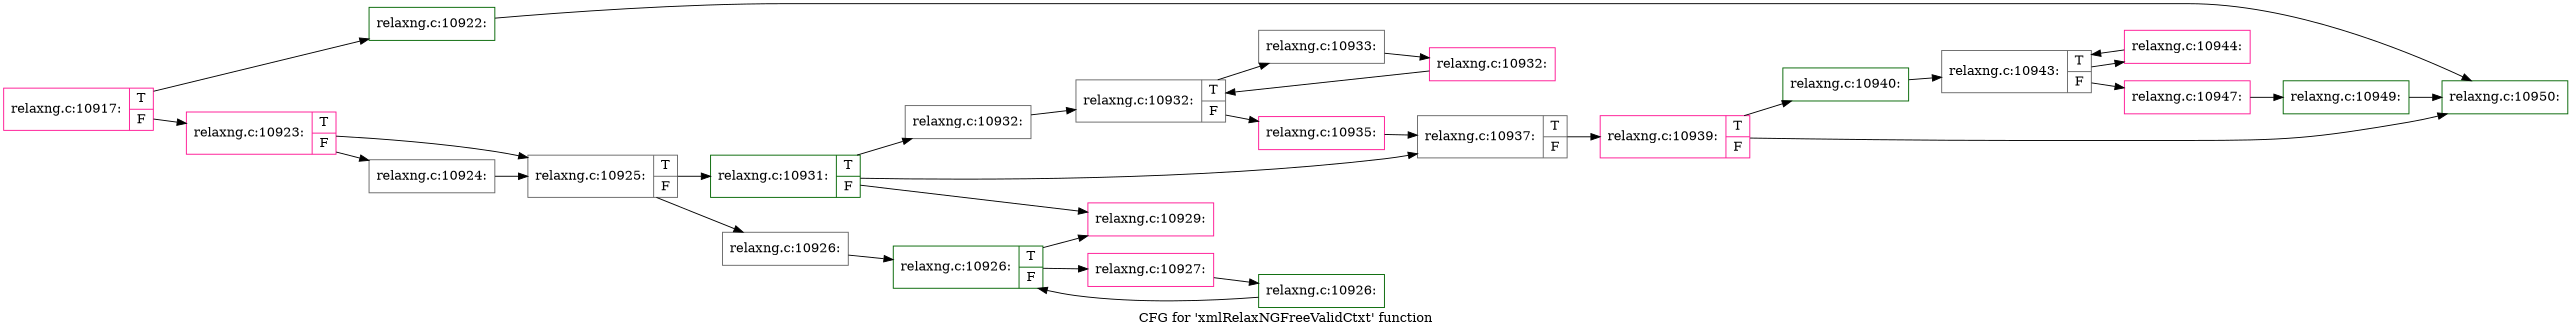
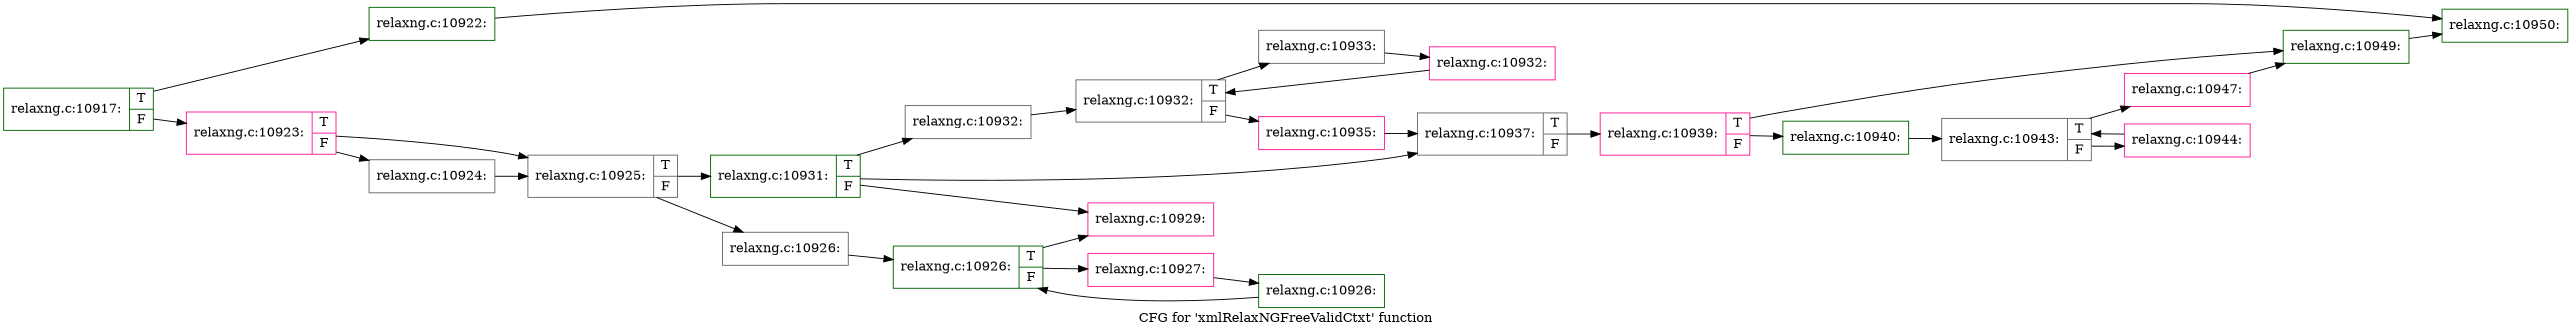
  digraph {
    label="CFG for 'xmlRelaxNGFreeValidCtxt' function"
    rankdir=LR
    node [color=darkgreen shape=record]
-   n1 [color=deeppink label="{relaxng.c:10917:|{<s0>T|<s1>F}}"]
+   n1 [label="{relaxng.c:10917:|{<s0>T|<s1>F}}"]
    n2 [label="{relaxng.c:10922:}"]
    n3 [color=deeppink label="{relaxng.c:10923:|{<s0>T|<s1>F}}"]
    n4 [label="{relaxng.c:10950:}"]
    n5 [color=gray40 label="{relaxng.c:10924:}"]
    n6 [color=gray40 label="{relaxng.c:10925:|{<s0>T|<s1>F}}"]
    n7 [color=gray40 label="{relaxng.c:10926:}"]
    n8 [label="{relaxng.c:10931:|{<s0>T|<s1>F}}"]
    n9 [label="{relaxng.c:10926:|{<s0>T|<s1>F}}"]
    n10 [color=gray40 label="{relaxng.c:10932:}"]
    n11 [color=gray40 label="{relaxng.c:10937:|{<s0>T|<s1>F}}"]
    n12 [color=deeppink label="{relaxng.c:10929:}"]
    n13 [color=deeppink label="{relaxng.c:10927:}"]
    n14 [color=gray40 label="{relaxng.c:10932:|{<s0>T|<s1>F}}"]
    n15 [color=deeppink label="{relaxng.c:10939:|{<s0>T|<s1>F}}"]
    n16 [label="{relaxng.c:10926:}"]
    n17 [color=gray40 label="{relaxng.c:10933:}"]
    n18 [color=deeppink label="{relaxng.c:10935:}"]
    n19 [label="{relaxng.c:10940:}"]
    n20 [label="{relaxng.c:10949:}"]
    n21 [color=deeppink label="{relaxng.c:10932:}"]
    n22 [color=gray40 label="{relaxng.c:10943:|{<s0>T|<s1>F}}"]
    n23 [color=deeppink label="{relaxng.c:10944:}"]
    n24 [color=deeppink label="{relaxng.c:10947:}"]
    n1 -> n2
    n1 -> n3
    n2 -> n4
    n3 -> n5
    n3 -> n6
    n5 -> n6
    n6 -> n7
    n6 -> n8
    n7 -> n9
    n8 -> n10
    n8 -> n11
    n8 -> n12
    n9 -> n12
    n9 -> n13
    n10 -> n14
    n11 -> n15
    n13 -> n16
    n14 -> n17
    n14 -> n18
    n15 -> n19
-   n15 -> n4
+   n15 -> n20
    n16 -> n9
    n17 -> n21
    n18 -> n11
    n19 -> n22
    n20 -> n4
    n21 -> n14
    n22 -> n23
    n22 -> n24
    n23 -> n22
    n24 -> n20
  }
